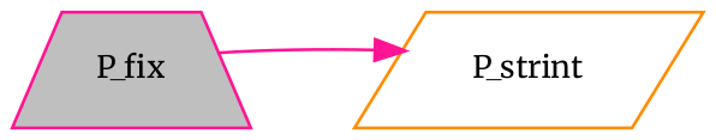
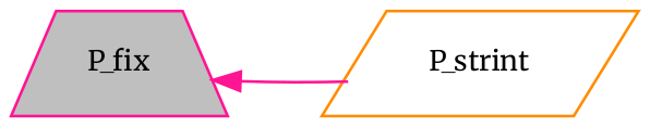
  digraph {
    rankdir=LR
    fontname=Merriweather
    node [fontname=Merriweather fontsize=10 style=filled]
    n1 [color=deeppink fillcolor=grey75 fontcolor=black height=0.2 label=P_fix shape=trapezium width=0.4]
    n2 [color=darkorange fillcolor=white height=0.2 label=P_strint shape=parallelogram width=0.4]
-   n2 -> n1 [color=deeppink dir=back fontname=Merriweather fontsize=10 labelfontname=Helvetica labelfontsize=10 style=solid]
+   n1 -> n2 [color=deeppink dir=back fontname=Merriweather fontsize=10 labelfontname=Helvetica labelfontsize=10 style=solid]
  }
